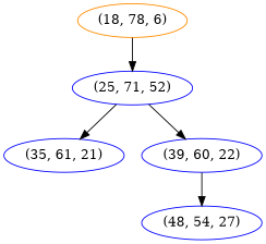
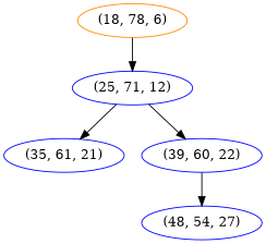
  digraph {
    node [color=blue]
    "(18, 78, 6)" [color=darkorange]
-   "(25, 71, 12)" [label="(25, 71, 52)"]
+   "(25, 71, 12)"
    "(35, 61, 21)"
    "(39, 60, 22)"
    n5 [label="(48, 54, 27)"]
    "(18, 78, 6)" -> "(25, 71, 12)"
    "(25, 71, 12)" -> "(35, 61, 21)"
    "(25, 71, 12)" -> "(39, 60, 22)"
    "(39, 60, 22)" -> n5
  }
